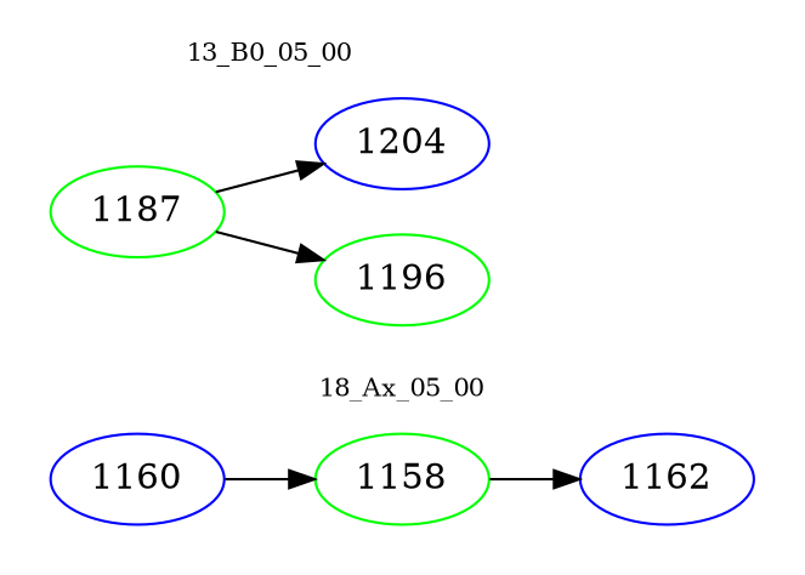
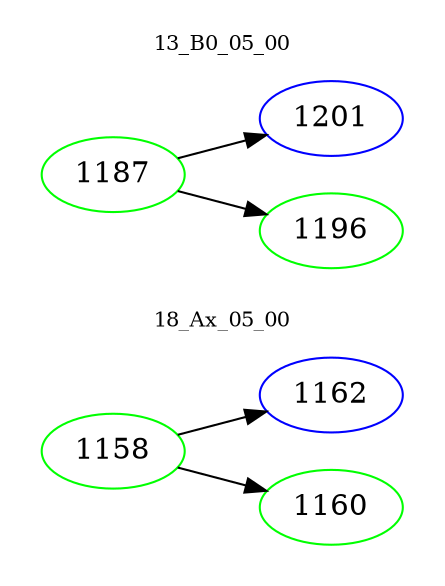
  digraph {
    rankdir=LR
    node [color=blue]
    edge [color=black]
-   n1 [label=1160]
+   n1 [color=green label=1160]
    n2 [color=green label=1158]
    n3 [label=1162]
    n4 [color=green label=1196]
    n5 [color=green label=1187]
-   n6 [label=1204]
+   n6 [label=1201]
    subgraph cluster_1 {
      color=white
      fontsize=10
      label="18_Ax_05_00"
      n1
      n2
      n3
    }
    subgraph cluster_2 {
      color=white
      fontsize=10
      label="13_B0_05_00"
      n4
      n5
      n6
    }
-   n1 -> n2
+   n2 -> n1
    n2 -> n3
    n5 -> n4
    n5 -> n6
  }
